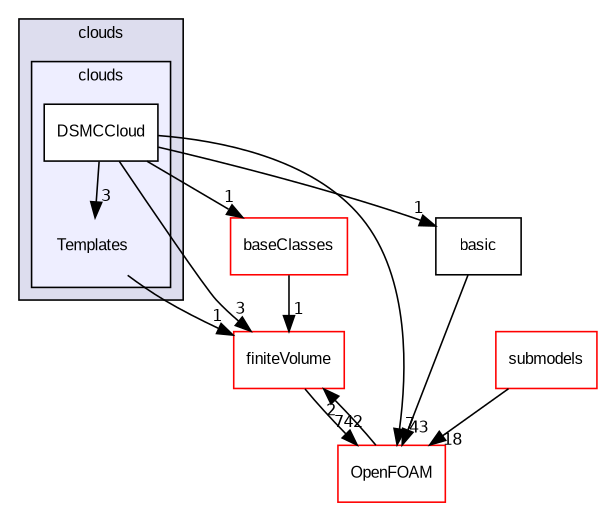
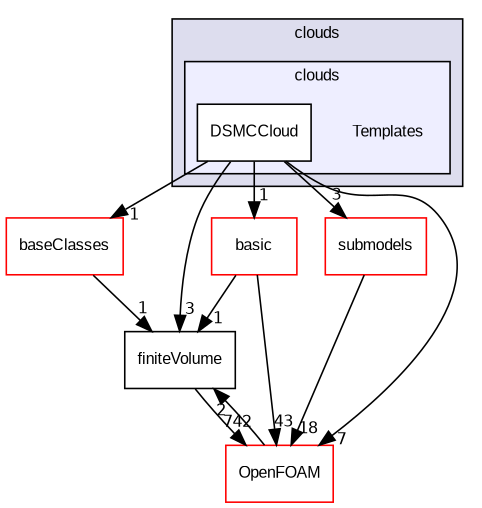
  digraph {
    compound=true
    fontname="Liberation Sans"
    node [fontname="Liberation Sans" fontsize=10 shape=box color=red]
    edge [headlabel=1 labeldistance=1.5 labelfontname=Helvetica labelfontsize=10 fontname="Liberation Sans"]
    n1 [label=Templates shape=plaintext color=""]
    n2 [color=black fillcolor=white label=DSMCCloud style=filled]
-   n3 [label=finiteVolume]
+   n3 [color=black label=finiteVolume]
    n4 [label=baseClasses]
    n5 [label=submodels]
    n6 [label=OpenFOAM]
-   n7 [color=black label=basic]
+   n7 [label=basic]
    subgraph cluster_1 {
      bgcolor="#ddddee"
      fontsize=10
      label=clouds
      pencolor=black
      subgraph cluster_2 {
        bgcolor="#eeeeff"
        fontsize=10
        pencolor=black
        n1
        n2
      }
    }
    n2 -> n3 [headlabel=3]
    n2 -> n4
-   n2 -> n1 [headlabel=3]
+   n2 -> n5 [headlabel=3]
    n2 -> n6 [headlabel=7]
    n2 -> n7
    n3 -> n6 [headlabel=742]
    n4 -> n3
    n5 -> n6 [headlabel=18]
    n6 -> n3 [headlabel=2]
-   n1 -> n3
+   n7 -> n3
    n7 -> n6 [headlabel=43]
  }
